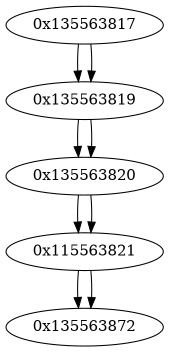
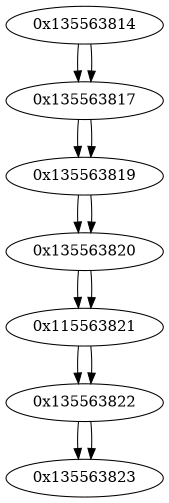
  digraph {
+   n1 [label="0x135563814"]
    n2 [label="0x135563817"]
    n3 [label="0x135563819"]
    n4 [label="0x135563820"]
    n5 [label="0x115563821"]
-   n6 [label="0x135563872"]
+   n6 [label="0x135563822"]
+   n7 [label="0x135563823"]
+   n1 -> n2
+   n1 -> n2
    n2 -> n3
    n2 -> n3
    n3 -> n4
    n3 -> n4
    n4 -> n5
    n4 -> n5
    n5 -> n6
    n5 -> n6
+   n6 -> n7
+   n6 -> n7
  }
